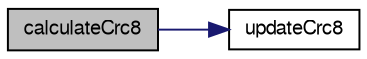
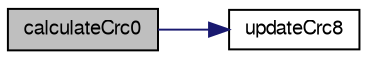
  digraph {
    rankdir=LR
    node [color=black fontname=FreeSans fontsize=10 shape=record style=filled]
-   n1 [fillcolor=grey75 fontcolor=black height=0.2 label=calculateCrc8 width=0.4]
+   n1 [fillcolor=grey75 fontcolor=black height=0.2 label=calculateCrc0 width=0.4]
    n2 [fillcolor=white height=0.2 label=updateCrc8 width=0.4]
    n1 -> n2 [color=midnightblue fontname=FreeSans fontsize=10 labelfontname=FreeSans labelfontsize=10 style=solid]
  }
